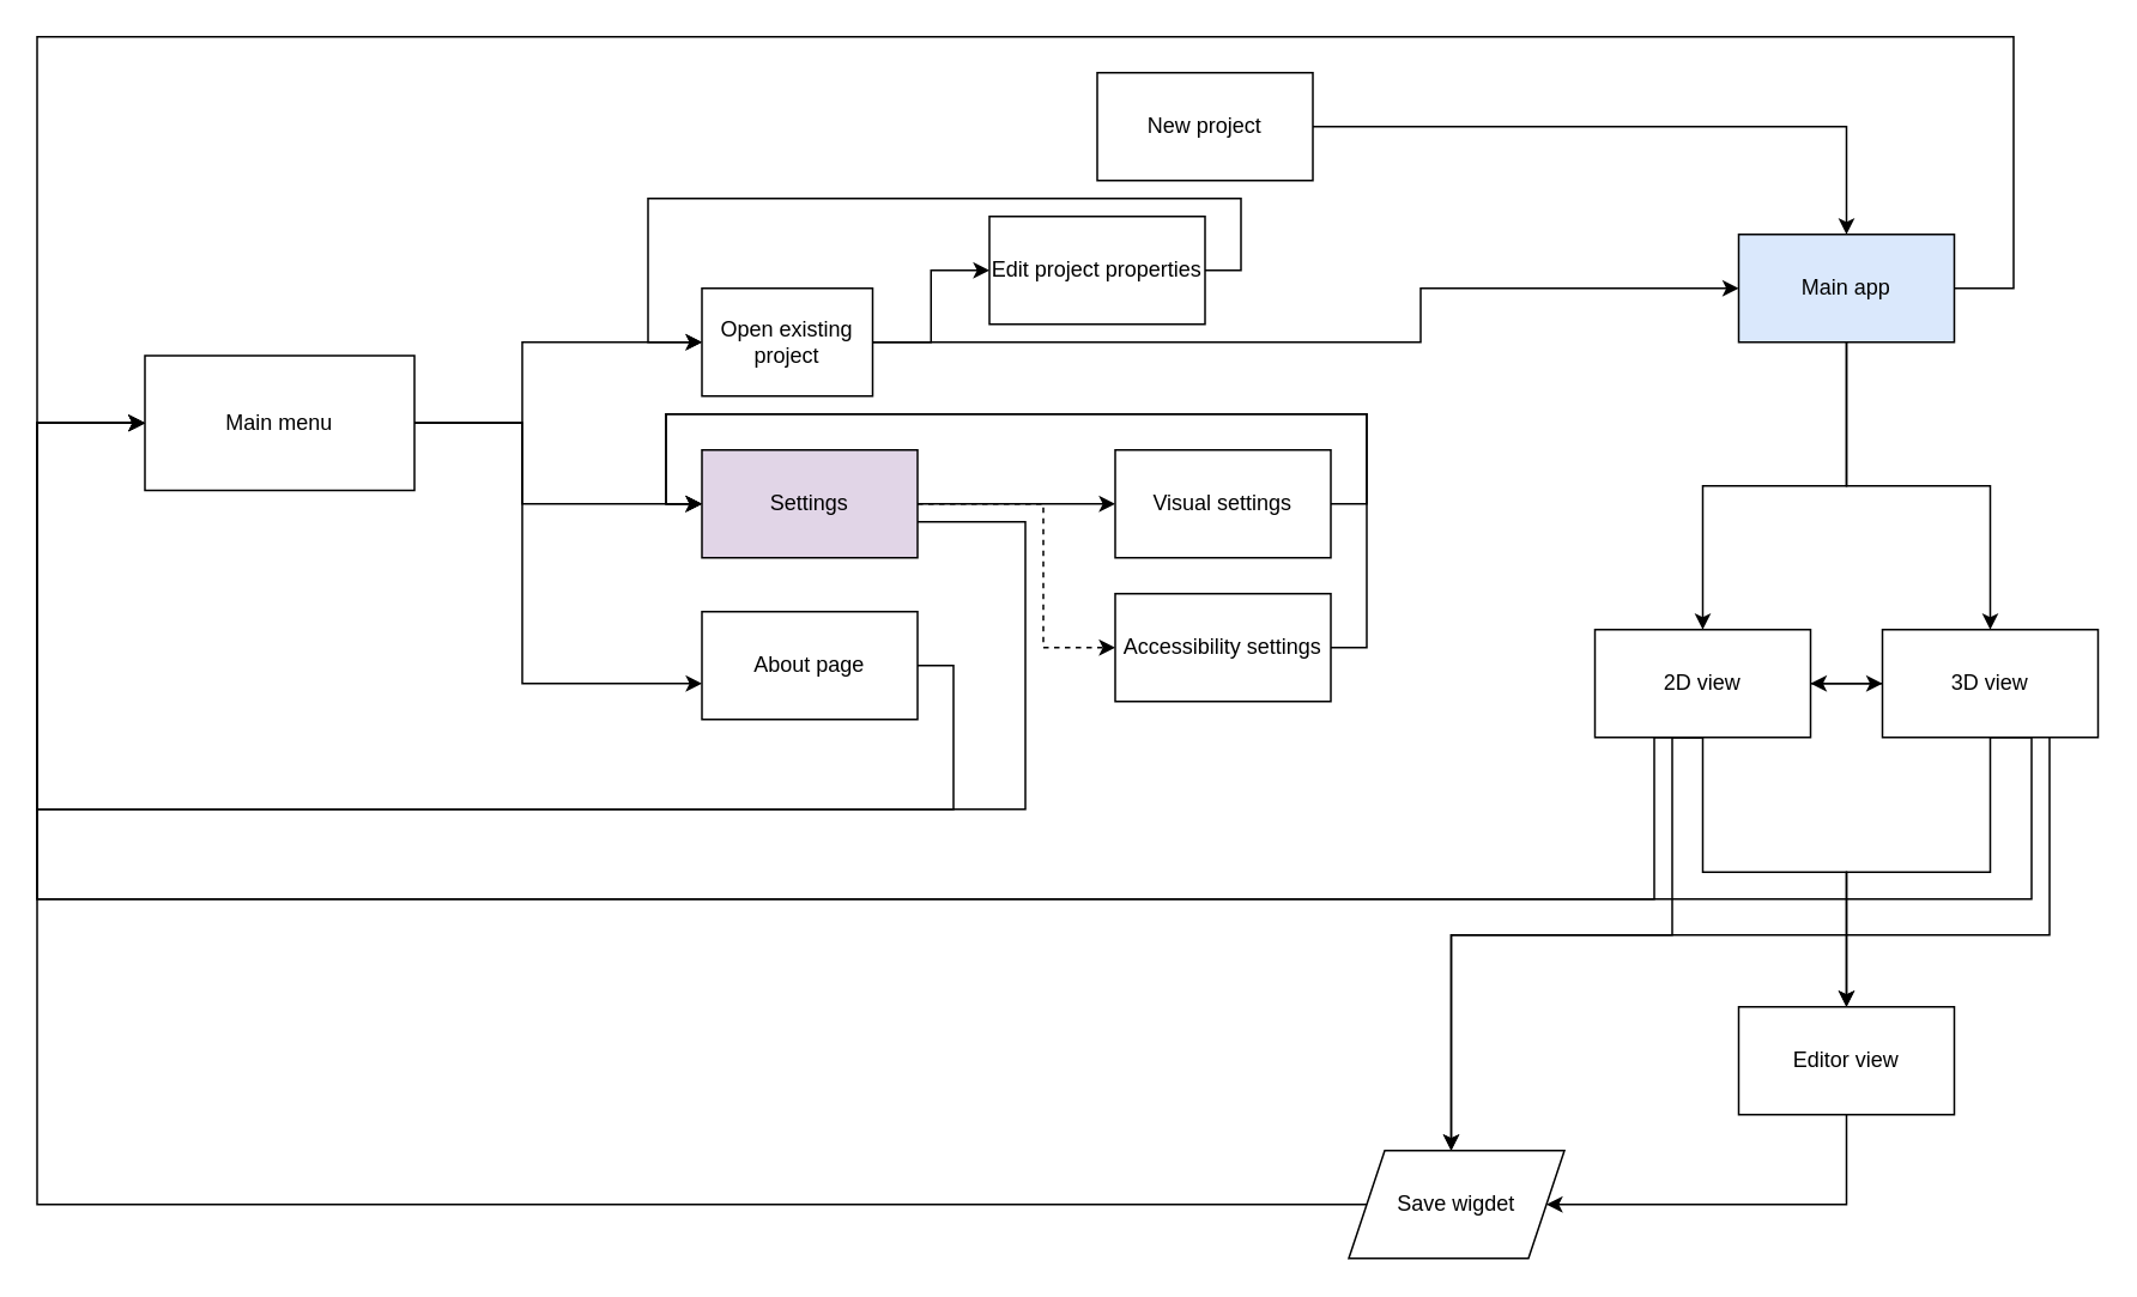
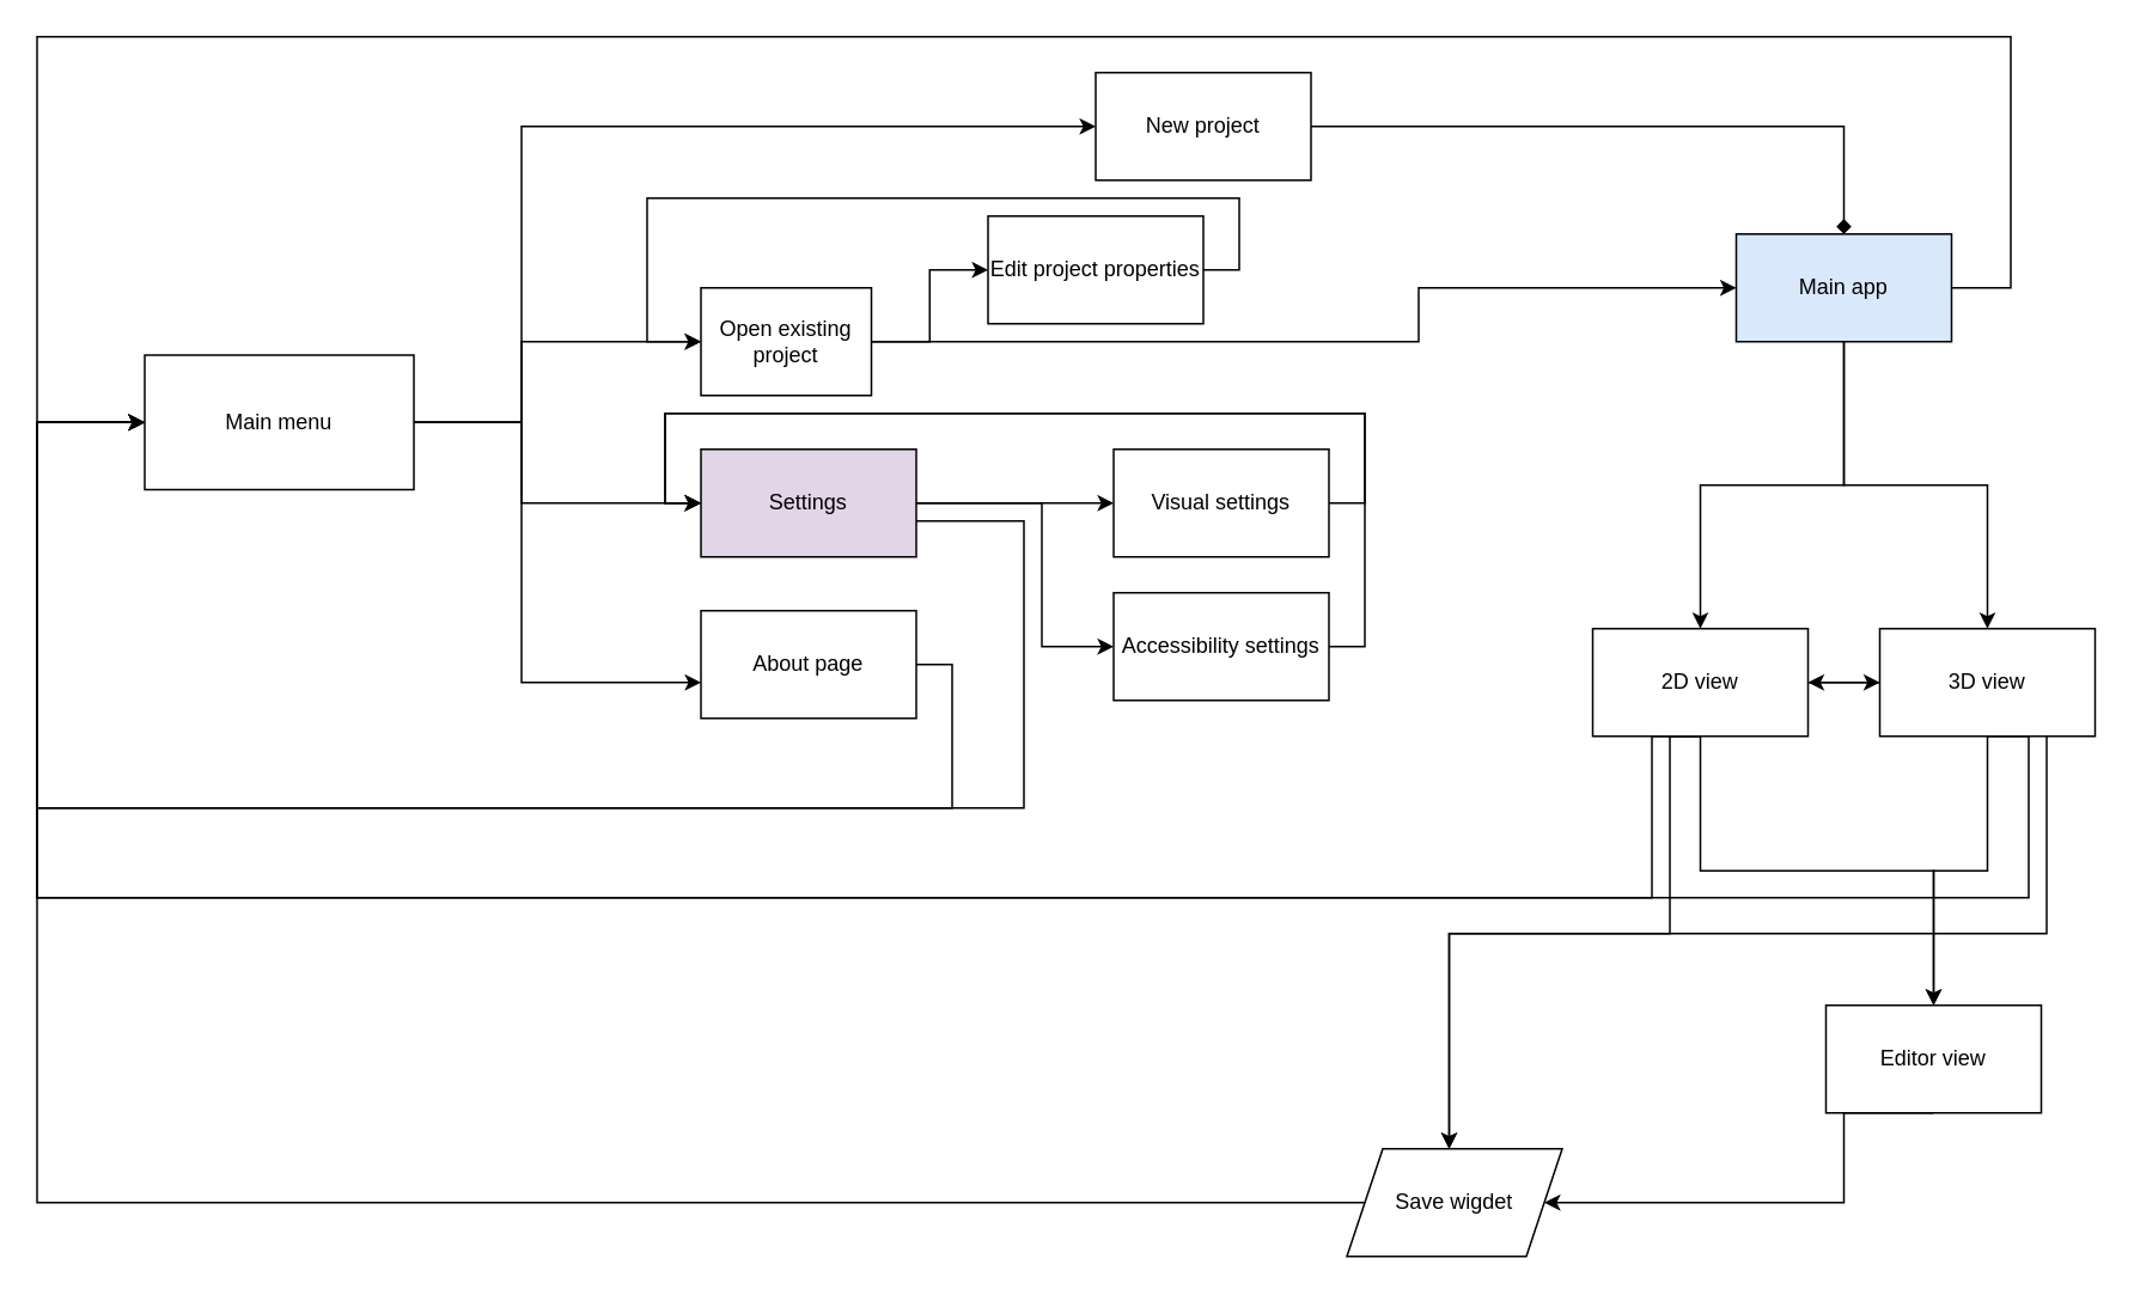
  <mxCell id="0" />
  <mxCell id="1" parent="0" />
+ <mxCell id="2" value="" style="edgeStyle=orthogonalEdgeStyle;rounded=0;orthogonalLoop=1;jettySize=auto;html=1;" parent="1" source="6" target="8" edge="1"><mxGeometry relative="1" as="geometry"><Array as="points"><mxPoint x="290" y="235" /><mxPoint x="290" y="70" /></Array></mxGeometry></mxCell>
  <mxCell id="3" value="" style="edgeStyle=orthogonalEdgeStyle;rounded=0;orthogonalLoop=1;jettySize=auto;html=1;" parent="1" source="6" target="11" edge="1"><mxGeometry relative="1" as="geometry"><Array as="points"><mxPoint x="290" y="235" /><mxPoint x="290" y="190" /></Array></mxGeometry></mxCell>
  <mxCell id="4" value="" style="edgeStyle=orthogonalEdgeStyle;rounded=0;orthogonalLoop=1;jettySize=auto;html=1;" parent="1" source="6" target="15" edge="1"><mxGeometry relative="1" as="geometry"><Array as="points"><mxPoint x="290" y="235" /><mxPoint x="290" y="280" /></Array></mxGeometry></mxCell>
  <mxCell id="5" value="" style="edgeStyle=orthogonalEdgeStyle;rounded=0;comic=0;sketch=0;orthogonalLoop=1;jettySize=auto;html=1;fontSize=44;elbow=vertical;" parent="1" source="6" target="34" edge="1"><mxGeometry relative="1" as="geometry"><Array as="points"><mxPoint x="290" y="235" /><mxPoint x="290" y="380" /></Array></mxGeometry></mxCell>
  <mxCell id="6" value="Main menu" style="whiteSpace=wrap;html=1;" parent="1" vertex="1"><mxGeometry x="80" y="197.5" width="150" height="75" as="geometry" /></mxCell>
- <mxCell id="7" value="" style="edgeStyle=orthogonalEdgeStyle;rounded=0;orthogonalLoop=1;jettySize=auto;html=1;" parent="1" source="8" target="19" edge="1"><mxGeometry relative="1" as="geometry"><mxPoint x="757" y="70" as="targetPoint" /></mxGeometry></mxCell>
+ <mxCell id="7" value="" style="edgeStyle=orthogonalEdgeStyle;rounded=0;orthogonalLoop=1;jettySize=auto;html=1;endArrow=diamond;" parent="1" source="8" target="19" edge="1"><mxGeometry relative="1" as="geometry"><mxPoint x="757" y="70" as="targetPoint" /></mxGeometry></mxCell>
  <mxCell id="8" value="New project" style="whiteSpace=wrap;html=1;" parent="1" vertex="1"><mxGeometry x="610" y="40" width="120" height="60" as="geometry" /></mxCell>
  <mxCell id="9" value="" style="edgeStyle=orthogonalEdgeStyle;rounded=0;orthogonalLoop=1;jettySize=auto;html=1;entryX=0;entryY=0.5;entryDx=0;entryDy=0;" parent="1" source="11" target="19" edge="1"><mxGeometry relative="1" as="geometry"><mxPoint x="757" y="190" as="targetPoint" /><Array as="points"><mxPoint x="790" y="190" /><mxPoint x="790" y="160" /></Array></mxGeometry></mxCell>
  <mxCell id="10" value="" style="edgeStyle=orthogonalEdgeStyle;rounded=0;orthogonalLoop=1;jettySize=auto;html=1;fontSize=35;" parent="1" source="11" target="40" edge="1"><mxGeometry relative="1" as="geometry" /></mxCell>
  <mxCell id="11" value="Open existing project" style="whiteSpace=wrap;html=1;" parent="1" vertex="1"><mxGeometry x="390" y="160" width="95" height="60" as="geometry" /></mxCell>
  <mxCell id="12" style="edgeStyle=orthogonalEdgeStyle;rounded=0;orthogonalLoop=1;jettySize=auto;html=1;entryX=0;entryY=0.5;entryDx=0;entryDy=0;" parent="1" source="15" target="6" edge="1"><mxGeometry relative="1" as="geometry"><Array as="points"><mxPoint x="570" y="290" /><mxPoint x="570" y="450" /><mxPoint x="20" y="450" /><mxPoint x="20" y="235" /></Array></mxGeometry></mxCell>
  <mxCell id="13" value="" style="edgeStyle=orthogonalEdgeStyle;rounded=0;comic=0;sketch=0;orthogonalLoop=1;jettySize=auto;html=1;fontSize=44;elbow=vertical;" parent="1" source="15" target="36" edge="1"><mxGeometry relative="1" as="geometry" /></mxCell>
- <mxCell id="14" value="" style="edgeStyle=orthogonalEdgeStyle;rounded=0;comic=0;sketch=0;orthogonalLoop=1;jettySize=auto;html=1;fontSize=44;elbow=vertical;dashed=1;" parent="1" source="15" target="38" edge="1"><mxGeometry relative="1" as="geometry"><Array as="points"><mxPoint x="580" y="280" /><mxPoint x="580" y="360" /></Array></mxGeometry></mxCell>
+ <mxCell id="14" value="" style="edgeStyle=orthogonalEdgeStyle;rounded=0;comic=0;sketch=0;orthogonalLoop=1;jettySize=auto;html=1;fontSize=44;elbow=vertical;" parent="1" source="15" target="38" edge="1"><mxGeometry relative="1" as="geometry"><Array as="points"><mxPoint x="580" y="280" /><mxPoint x="580" y="360" /></Array></mxGeometry></mxCell>
  <mxCell id="15" value="Settings" style="whiteSpace=wrap;html=1;fillColor=#e1d5e7;" parent="1" vertex="1"><mxGeometry x="390" y="250" width="120" height="60" as="geometry" /></mxCell>
  <mxCell id="16" value="" style="edgeStyle=orthogonalEdgeStyle;rounded=0;orthogonalLoop=1;jettySize=auto;html=1;fontSize=44;" parent="1" source="19" target="24" edge="1"><mxGeometry relative="1" as="geometry" /></mxCell>
  <mxCell id="17" value="" style="edgeStyle=orthogonalEdgeStyle;rounded=0;orthogonalLoop=1;jettySize=auto;html=1;fontSize=44;" parent="1" source="19" target="29" edge="1"><mxGeometry relative="1" as="geometry" /></mxCell>
  <mxCell id="18" style="edgeStyle=orthogonalEdgeStyle;rounded=0;orthogonalLoop=1;jettySize=auto;html=1;exitX=1;exitY=0.5;exitDx=0;exitDy=0;entryX=0;entryY=0.5;entryDx=0;entryDy=0;fontSize=44;" parent="1" source="19" target="6" edge="1"><mxGeometry relative="1" as="geometry"><Array as="points"><mxPoint x="1120" y="160" /><mxPoint x="1120" y="20" /><mxPoint x="20" y="20" /><mxPoint x="20" y="235" /></Array></mxGeometry></mxCell>
  <mxCell id="19" value="Main app" style="whiteSpace=wrap;html=1;fillColor=#dae8fc;" parent="1" vertex="1"><mxGeometry x="967" y="130" width="120" height="60" as="geometry" /></mxCell>
  <mxCell id="20" style="edgeStyle=orthogonalEdgeStyle;rounded=0;orthogonalLoop=1;jettySize=auto;html=1;exitX=1;exitY=0.5;exitDx=0;exitDy=0;entryX=0;entryY=0.5;entryDx=0;entryDy=0;fontSize=44;" parent="1" source="24" target="29" edge="1"><mxGeometry relative="1" as="geometry" /></mxCell>
  <mxCell id="21" style="edgeStyle=orthogonalEdgeStyle;rounded=0;orthogonalLoop=1;jettySize=auto;html=1;exitX=0.5;exitY=1;exitDx=0;exitDy=0;entryX=0.5;entryY=0;entryDx=0;entryDy=0;fontSize=44;" parent="1" source="24" target="31" edge="1"><mxGeometry relative="1" as="geometry" /></mxCell>
  <mxCell id="22" style="edgeStyle=orthogonalEdgeStyle;rounded=0;orthogonalLoop=1;jettySize=auto;html=1;exitX=0.5;exitY=1;exitDx=0;exitDy=0;entryX=0;entryY=0.5;entryDx=0;entryDy=0;fontSize=44;" parent="1" source="24" target="6" edge="1"><mxGeometry relative="1" as="geometry"><Array as="points"><mxPoint x="920" y="410" /><mxPoint x="920" y="500" /><mxPoint x="20" y="500" /><mxPoint x="20" y="235" /></Array></mxGeometry></mxCell>
  <mxCell id="23" style="edgeStyle=orthogonalEdgeStyle;rounded=0;orthogonalLoop=1;jettySize=auto;html=1;exitX=0.5;exitY=1;exitDx=0;exitDy=0;fontSize=44;" parent="1" source="24" edge="1"><mxGeometry relative="1" as="geometry"><mxPoint x="807" y="640" as="targetPoint" /><Array as="points"><mxPoint x="930" y="410" /><mxPoint x="930" y="520" /><mxPoint x="807" y="520" /></Array></mxGeometry></mxCell>
  <mxCell id="24" value="2D view" style="whiteSpace=wrap;html=1;" parent="1" vertex="1"><mxGeometry x="887" y="350" width="120" height="60" as="geometry" /></mxCell>
  <mxCell id="25" style="edgeStyle=orthogonalEdgeStyle;rounded=0;orthogonalLoop=1;jettySize=auto;html=1;entryX=1;entryY=0.5;entryDx=0;entryDy=0;fontSize=44;" parent="1" source="29" target="24" edge="1"><mxGeometry relative="1" as="geometry" /></mxCell>
  <mxCell id="26" value="" style="edgeStyle=orthogonalEdgeStyle;orthogonalLoop=1;jettySize=auto;html=1;fontSize=44;elbow=vertical;sketch=0;rounded=0;noJump=0;ignoreEdge=0;orthogonal=0;comic=0;" parent="1" source="29" target="31" edge="1"><mxGeometry relative="1" as="geometry" /></mxCell>
  <mxCell id="27" style="edgeStyle=orthogonalEdgeStyle;rounded=0;orthogonalLoop=1;jettySize=auto;html=1;exitX=0.5;exitY=1;exitDx=0;exitDy=0;entryX=0;entryY=0.5;entryDx=0;entryDy=0;fontSize=44;" parent="1" source="29" target="6" edge="1"><mxGeometry relative="1" as="geometry"><Array as="points"><mxPoint x="1130" y="410" /><mxPoint x="1130" y="500" /><mxPoint x="20" y="500" /><mxPoint x="20" y="235" /></Array></mxGeometry></mxCell>
  <mxCell id="28" value="" style="edgeStyle=orthogonalEdgeStyle;rounded=0;orthogonalLoop=1;jettySize=auto;html=1;fontSize=44;" parent="1" source="29" edge="1"><mxGeometry relative="1" as="geometry"><Array as="points"><mxPoint x="1140" y="520" /><mxPoint x="807" y="520" /></Array><mxPoint x="807" y="640" as="targetPoint" /></mxGeometry></mxCell>
  <mxCell id="29" value="3D view" style="whiteSpace=wrap;html=1;" parent="1" vertex="1"><mxGeometry x="1047" y="350" width="120" height="60" as="geometry" /></mxCell>
  <mxCell id="30" style="edgeStyle=orthogonalEdgeStyle;rounded=0;comic=0;sketch=0;orthogonalLoop=1;jettySize=auto;html=1;exitX=0.5;exitY=1;exitDx=0;exitDy=0;fontSize=44;elbow=vertical;" parent="1" source="31" target="41" edge="1"><mxGeometry relative="1" as="geometry"><mxPoint x="867" y="670" as="targetPoint" /><Array as="points"><mxPoint x="1027" y="670" /></Array></mxGeometry></mxCell>
- <mxCell id="31" value="Editor view" style="whiteSpace=wrap;html=1;" parent="1" vertex="1"><mxGeometry x="967" y="560" width="120" height="60" as="geometry" /></mxCell>
+ <mxCell id="31" value="Editor view" style="whiteSpace=wrap;html=1;" parent="1" vertex="1"><mxGeometry x="1017" y="560" width="120" height="60" as="geometry" /></mxCell>
  <mxCell id="32" style="edgeStyle=orthogonalEdgeStyle;rounded=0;comic=0;sketch=0;orthogonalLoop=1;jettySize=auto;html=1;exitX=0;exitY=0.5;exitDx=0;exitDy=0;entryX=0;entryY=0.5;entryDx=0;entryDy=0;fontSize=44;elbow=vertical;" parent="1" source="41" target="6" edge="1"><mxGeometry relative="1" as="geometry"><Array as="points"><mxPoint x="20" y="670" /><mxPoint x="20" y="235" /></Array><mxPoint x="747" y="670" as="sourcePoint" /></mxGeometry></mxCell>
  <mxCell id="33" style="edgeStyle=orthogonalEdgeStyle;rounded=0;comic=0;sketch=0;orthogonalLoop=1;jettySize=auto;html=1;fontSize=44;elbow=vertical;entryX=0;entryY=0.5;entryDx=0;entryDy=0;" parent="1" source="34" target="6" edge="1"><mxGeometry relative="1" as="geometry"><mxPoint x="30" y="330" as="targetPoint" /><Array as="points"><mxPoint x="530" y="370" /><mxPoint x="530" y="450" /><mxPoint x="20" y="450" /><mxPoint x="20" y="235" /></Array></mxGeometry></mxCell>
  <mxCell id="34" value="About page" style="whiteSpace=wrap;html=1;" parent="1" vertex="1"><mxGeometry x="390" y="340" width="120" height="60" as="geometry" /></mxCell>
  <mxCell id="35" style="edgeStyle=orthogonalEdgeStyle;rounded=0;comic=0;sketch=0;orthogonalLoop=1;jettySize=auto;html=1;exitX=1;exitY=0.5;exitDx=0;exitDy=0;entryX=0;entryY=0.5;entryDx=0;entryDy=0;fontSize=44;elbow=vertical;" parent="1" source="36" target="15" edge="1"><mxGeometry relative="1" as="geometry"><Array as="points"><mxPoint x="760" y="280" /><mxPoint x="760" y="230" /><mxPoint x="370" y="230" /><mxPoint x="370" y="280" /></Array></mxGeometry></mxCell>
  <mxCell id="36" value="Visual settings" style="whiteSpace=wrap;html=1;" parent="1" vertex="1"><mxGeometry x="620" y="250" width="120" height="60" as="geometry" /></mxCell>
  <mxCell id="37" style="edgeStyle=orthogonalEdgeStyle;rounded=0;comic=0;sketch=0;orthogonalLoop=1;jettySize=auto;html=1;exitX=1;exitY=0.5;exitDx=0;exitDy=0;fontSize=44;elbow=vertical;" parent="1" source="38" edge="1"><mxGeometry relative="1" as="geometry"><mxPoint x="390" y="280" as="targetPoint" /><Array as="points"><mxPoint x="760" y="360" /><mxPoint x="760" y="230" /><mxPoint x="370" y="230" /><mxPoint x="370" y="280" /></Array></mxGeometry></mxCell>
  <mxCell id="38" value="Accessibility settings" style="whiteSpace=wrap;html=1;" parent="1" vertex="1"><mxGeometry x="620" y="330" width="120" height="60" as="geometry" /></mxCell>
  <mxCell id="39" style="edgeStyle=orthogonalEdgeStyle;rounded=0;orthogonalLoop=1;jettySize=auto;html=1;entryX=0;entryY=0.5;entryDx=0;entryDy=0;fontSize=35;" parent="1" source="40" target="11" edge="1"><mxGeometry relative="1" as="geometry"><Array as="points"><mxPoint x="690" y="150" /><mxPoint x="690" y="110" /><mxPoint x="360" y="110" /><mxPoint x="360" y="190" /></Array></mxGeometry></mxCell>
  <mxCell id="40" value="Edit project properties" style="whiteSpace=wrap;html=1;" parent="1" vertex="1"><mxGeometry x="550" y="120" width="120" height="60" as="geometry" /></mxCell>
  <mxCell id="41" value="Save wigdet" style="shape=parallelogram;perimeter=parallelogramPerimeter;whiteSpace=wrap;html=1;fixedSize=1;" parent="1" vertex="1"><mxGeometry x="750" y="640" width="120" height="60" as="geometry" /></mxCell>
